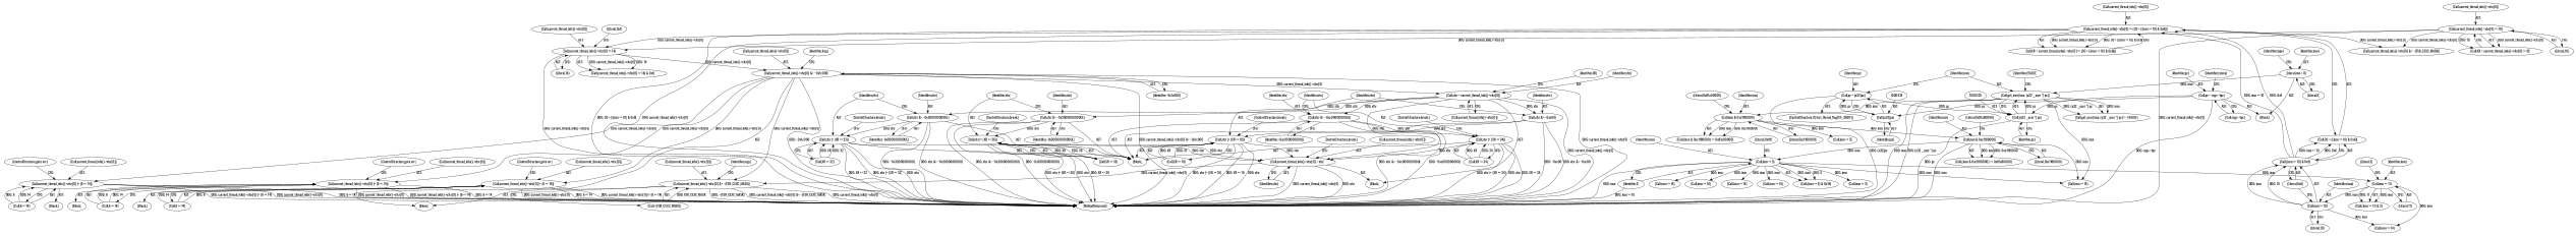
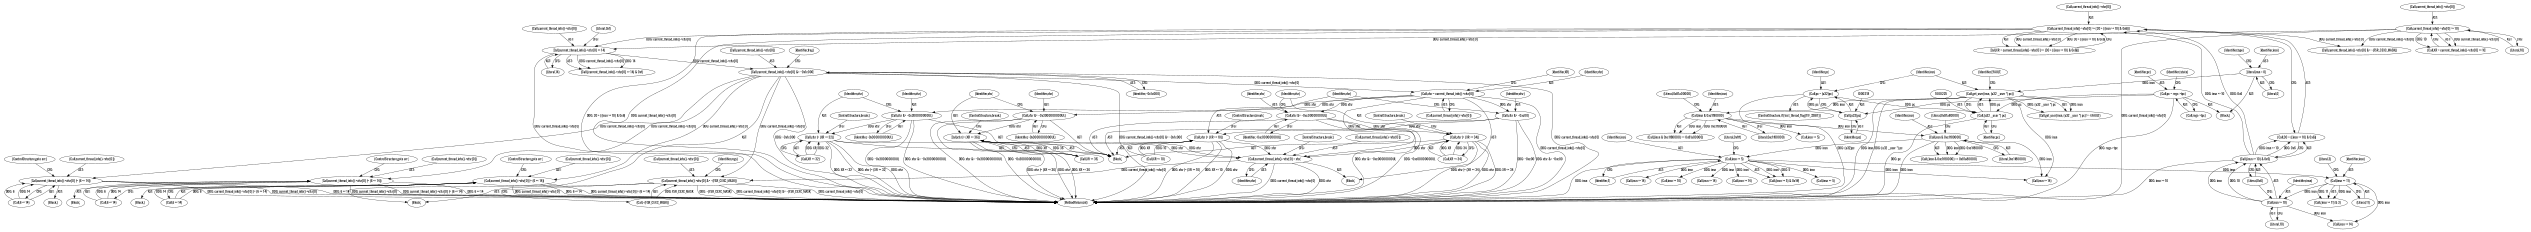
  digraph {
    fontname=Oswald
    node [fontname=Oswald]
    edge [fontname=Oswald]
    n1 [label="(Call,current_thread_info()->xfsr[0] &= ~0x1c000)"]
    n2 [label="(Call,current_thread_info()->xfsr[0] |= (6 << 14))"]
    n3 [label="(Call,current_thread_info()->xfsr[0] |= (6 << 14))"]
    n4 [label="(Call,current_thread_info()->xfsr[0] |= (6 << 14))"]
    n5 [label="(Call,xfsr = current_thread_info()->xfsr[0])"]
    n6 [label="(Call,current_thread_info()->xfsr[0] &= ~(FSR_CEXC_MASK))"]
    n7 [label="(Identifier,~0x1c000)"]
    n8 [label="(MethodReturn,int)"]
    n9 [label="(Block,)"]
    n10 [label="(Call,6 << 14)"]
    n11 [label="(Block,)"]
    n12 [label="(Block,)"]
    n13 [label="(Call,6 << 14)"]
    n14 [label="(Block,)"]
    n15 [label="(Call,6 << 14)"]
    n16 [label="(Call,xfsr &= ~0xc00)"]
    n17 [label="(Call,current_thread_info()->xfsr[0] = xfsr)"]
    n18 [label="(Call,xfsr &= ~0x300000000UL)"]
    n19 [label="(Call,xfsr &= ~0xc00000000UL)"]
    n20 [label="(Call,xfsr &= ~0x3000000000UL)"]
    n21 [label="(Block,)"]
    n22 [label="(Call,current_thread_info()->xfsr[0])"]
    n23 [label="(Call,~(FSR_CEXC_MASK))"]
    n24 [label="(Call,current_thread_info()->xfsr[0] >> 14)"]
    n25 [label="(Literal,14)"]
    n26 [label="(Call,(current_thread_info()->xfsr[0] >> 14) & 0xf)"]
    n27 [label="(Call,current_thread_info()->xfsr[0] >> (30 + ((insn >> 10) & 0x6)))"]
    n28 [label="(Call,XR = current_thread_info()->xfsr[0] >> (30 + ((insn >> 10) & 0x6)))"]
    n29 [label="(Call,30 + ((insn >> 10) & 0x6))"]
    n30 [label="(Call,current_thread_info()->xfsr[0] &= ~(FSR_CEXC_MASK))"]
    n31 [label="(Call,(insn >> 10) & 0x6)"]
    n32 [label="(Literal,0x6)"]
    n33 [label="(Call,insn >> 10)"]
    n34 [label="(Literal,10)"]
    n35 [label="(Call,insn >> 14)"]
    n36 [label="(Call,insn >> 11)"]
    n37 [label="(Literal,11)"]
    n38 [label="(Call,(insn >> 11) & 3)"]
    n39 [label="(Call,insn >> 5)"]
    n40 [label="(Call,insn >> 14)"]
    n41 [label="(Call,insn >> 10)"]
    n42 [label="(Call,insn >> 14)"]
    n43 [label="(Call,insn >> 14)"]
    n44 [label="(Call,insn >> 14)"]
    n45 [label="(Identifier,5)"]
    n46 [label="(Call,(insn >> 5) & 0x1ff)"]
    n47 [label="(Call,insn >> 5)"]
    n48 [label="(Call,insn & 0xc1f80000)"]
    n49 [label="(Literal,0xc1f80000)"]
    n50 [label="(Call,(insn & 0xc1f80000) == 0x81a80000)"]
    n51 [label="(Call,insn & 0xc1f80000)"]
    n52 [label="(Call,insn >> 5)"]
    n53 [label="(Call,(insn & 0xc1f80000) == 0x81a00000)"]
    n54 [label="(Literal,0xc1f80000)"]
    n55 [label="(Call,get_user(insn, (u32 __user *) pc))"]
    n56 [label="(Call,(u32 __user *) pc)"]
    n57 [label="(Call,get_user(insn, (u32 __user *) pc) != -EFAULT)"]
    n58 [label="(Identifier,pc)"]
    n59 [label="(Literal,insn = 0)"]
    n60 [label="(Literal,0)"]
    n61 [label="(Block,)"]
    n62 [label="(Call,pc = (u32)pc)"]
    n63 [label="(Call,(u32)pc)"]
    n64 [label="(ControlStructure,if (test_thread_flag(TIF_32BIT)))"]
    n65 [label="(Identifier,pc)"]
    n66 [label="(Call,pc = regs->tpc)"]
    n67 [label="(Call,regs->tpc)"]
    n68 [label="(Call,current_thread_info()->xfsr[0] >> 10)"]
    n69 [label="(Literal,10)"]
    n70 [label="(Call,XR = current_thread_info()->xfsr[0] >> 10)"]
    n71 [label="(Call,xfsr |= (XR << 10))"]
    n72 [label="(Block,)"]
    n73 [label="(Identifier,xfsr)"]
    n74 [label="(Call,xfsr |= (XR << 32))"]
    n75 [label="(Identifier,~0x300000000UL)"]
    n76 [label="(Call,xfsr |= (XR << 34))"]
    n77 [label="(Identifier,~0xc00000000UL)"]
    n78 [label="(Call,xfsr |= (XR << 36))"]
    n79 [label="(Identifier,~0x3000000000UL)"]
    n80 [label="(Call,XR << 10)"]
    n81 [label="(Call,XR << 32)"]
    n82 [label="(Call,XR << 34)"]
    n83 [label="(Call,XR << 36)"]
    n84 [label="(ControlStructure,goto err;)"]
    n85 [label="(Identifier,xfsr)"]
    n86 [label="(Call,current_thread_info()->xfsr[0])"]
    n87 [label="(Call,current_thread_info()->xfsr[0])"]
    n88 [label="(Literal,0x81a80000)"]
    n89 [label="(Identifier,freg)"]
    n90 [label="(Identifier,insn)"]
    n91 [label="(Identifier,pc)"]
    n92 [label="(ControlStructure,break;)"]
    n93 [label="(Identifier,XR)"]
    n94 [label="(Identifier,tstate)"]
    n95 [label="(ControlStructure,break;)"]
    n96 [label="(Identifier,regs)"]
    n97 [label="(Identifier,xfsr)"]
    n98 [label="(Identifier,insn)"]
    n99 [label="(Identifier,insn)"]
    n100 [label="(Call,current_thread_info()->xfsr[0])"]
    n101 [label="(Identifier,insn)"]
    n102 [label="(Identifier,xfsr)"]
    n103 [label="(Literal,0x81a00000)"]
    n104 [label="(Identifier,type)"]
    n105 [label="(ControlStructure,break;)"]
    n106 [label="(Call,current_thread_info()->xfsr[0])"]
    n107 [label="(Identifier,insn)"]
    n108 [label="(ControlStructure,break;)"]
    n109 [label="(Literal,0x1ff)"]
    n110 [label="(Identifier,xfsr)"]
    n111 [label="(ControlStructure,goto err;)"]
    n112 [label="(Call,current_thread_info()->xfsr[0])"]
    n113 [label="(ControlStructure,break;)"]
    n114 [label="(Call,current_thread_info()->xfsr[0])"]
    n115 [label="(Identifier,xfsr)"]
    n116 [label="(Call,current_thread_info()->xfsr[0])"]
    n117 [label="(Identifier,pc)"]
    n118 [label="(Identifier,insn)"]
    n119 [label="(ControlStructure,goto err;)"]
    n120 [label="(Call,current_thread_info()->xfsr[0])"]
    n121 [label="(Identifier,xfsr)"]
    n122 [label="(Literal,3)"]
    n123 [label="(Identifier,xfsr)"]
    n124 [label="(Identifier,xfsr)"]
    n125 [label="(Identifier,xfsr)"]
    n126 [label="(Literal,0xf)"]
    n127 [label="(Call,current_thread_info()->xfsr[0])"]
    n128 [label="(Identifier,insn)"]
    n129 [label="(Identifier,EFAULT)"]
    1000225
    1000218
    n1 -> n2 [label="DDG: current_thread_info()->xfsr[0]"]
    n1 -> n3 [label="DDG: current_thread_info()->xfsr[0]"]
    n1 -> n4 [label="DDG: current_thread_info()->xfsr[0]"]
    n1 -> n5 [label="DDG: current_thread_info()->xfsr[0]"]
    n1 -> n6 [label="DDG: current_thread_info()->xfsr[0]"]
    n1 -> n7 [label="CFG: "]
    n1 -> n8 [label="DDG: ~0x1c000"]
    n1 -> n8 [label="DDG: current_thread_info()->xfsr[0] &= ~0x1c000"]
    n1 -> n8 [label="DDG: current_thread_info()->xfsr[0]"]
    n1 -> n9 [label="AST: "]
    n2 -> n8 [label="DDG: 6 << 14"]
    n2 -> n8 [label="DDG: current_thread_info()->xfsr[0] |= (6 << 14)"]
    n2 -> n8 [label="DDG: current_thread_info()->xfsr[0]"]
    n2 -> n10 [label="CFG: "]
    n2 -> n11 [label="AST: "]
    n3 -> n8 [label="DDG: current_thread_info()->xfsr[0]"]
    n3 -> n8 [label="DDG: current_thread_info()->xfsr[0] |= (6 << 14)"]
    n3 -> n8 [label="DDG: 6 << 14"]
    n3 -> n12 [label="AST: "]
    n3 -> n13 [label="CFG: "]
    n4 -> n8 [label="DDG: current_thread_info()->xfsr[0]"]
    n4 -> n8 [label="DDG: 6 << 14"]
    n4 -> n8 [label="DDG: current_thread_info()->xfsr[0] |= (6 << 14)"]
    n4 -> n14 [label="AST: "]
    n4 -> n15 [label="CFG: "]
    n5 -> n8 [label="DDG: current_thread_info()->xfsr[0]"]
    n5 -> n16 [label="DDG: xfsr"]
    n5 -> n17 [label="DDG: xfsr"]
    n5 -> n18 [label="DDG: xfsr"]
    n5 -> n19 [label="DDG: xfsr"]
    n5 -> n20 [label="DDG: xfsr"]
    n5 -> n21 [label="AST: "]
    n5 -> n22 [label="CFG: "]
    n6 -> n8 [label="DDG: current_thread_info()->xfsr[0]"]
    n6 -> n8 [label="DDG: ~(FSR_CEXC_MASK)"]
    n6 -> n8 [label="DDG: current_thread_info()->xfsr[0] &= ~(FSR_CEXC_MASK)"]
    n6 -> n9 [label="AST: "]
    n6 -> n23 [label="CFG: "]
    n7 -> n1 [label="AST: "]
    n10 -> n2 [label="AST: "]
    n10 -> n2 [label="DDG: 6"]
    n10 -> n2 [label="DDG: 14"]
    n13 -> n3 [label="AST: "]
    n13 -> n3 [label="DDG: 6"]
    n13 -> n3 [label="DDG: 14"]
    n15 -> n4 [label="AST: "]
    n15 -> n4 [label="DDG: 6"]
    n15 -> n4 [label="DDG: 14"]
    n16 -> n8 [label="DDG: ~0xc00"]
    n16 -> n8 [label="DDG: xfsr &= ~0xc00"]
    n16 -> n71 [label="DDG: xfsr"]
    n16 -> n72 [label="AST: "]
    n17 -> n6 [label="DDG: current_thread_info()->xfsr[0]"]
    n17 -> n8 [label="DDG: xfsr"]
    n17 -> n8 [label="DDG: current_thread_info()->xfsr[0]"]
    n17 -> n21 [label="AST: "]
    n17 -> n73 [label="CFG: "]
    n18 -> n8 [label="DDG: ~0x300000000UL"]
    n18 -> n8 [label="DDG: xfsr &= ~0x300000000UL"]
    n18 -> n72 [label="AST: "]
    n18 -> n74 [label="DDG: xfsr"]
    n18 -> n75 [label="CFG: "]
    n19 -> n8 [label="DDG: xfsr &= ~0xc00000000UL"]
    n19 -> n8 [label="DDG: ~0xc00000000UL"]
    n19 -> n72 [label="AST: "]
    n19 -> n76 [label="DDG: xfsr"]
    n19 -> n77 [label="CFG: "]
    n20 -> n8 [label="DDG: xfsr &= ~0x3000000000UL"]
    n20 -> n8 [label="DDG: ~0x3000000000UL"]
    n20 -> n72 [label="AST: "]
    n20 -> n78 [label="DDG: xfsr"]
    n20 -> n79 [label="CFG: "]
    n22 -> n5 [label="AST: "]
    n23 -> n6 [label="AST: "]
    n23 -> n6 [label="DDG: FSR_CEXC_MASK"]
    n24 -> n1 [label="DDG: current_thread_info()->xfsr[0]"]
    n24 -> n8 [label="DDG: current_thread_info()->xfsr[0]"]
    n24 -> n25 [label="CFG: "]
    n24 -> n26 [label="AST: "]
    n24 -> n26 [label="DDG: current_thread_info()->xfsr[0]"]
    n24 -> n26 [label="DDG: 14"]
    n25 -> n24 [label="AST: "]
    n27 -> n8 [label="DDG: 30 + ((insn >> 10) & 0x6)"]
    n27 -> n8 [label="DDG: current_thread_info()->xfsr[0]"]
    n27 -> n24 [label="DDG: current_thread_info()->xfsr[0]"]
    n27 -> n28 [label="AST: "]
    n27 -> n28 [label="DDG: current_thread_info()->xfsr[0]"]
    n27 -> n28 [label="DDG: 30 + ((insn >> 10) & 0x6)"]
    n27 -> n29 [label="CFG: "]
    n27 -> n30 [label="DDG: current_thread_info()->xfsr[0]"]
    n28 -> n27 [label="CFG: "]
    n29 -> n27 [label="AST: "]
    n29 -> n31 [label="CFG: "]
-   n45 -> n8 [label="DDG: insn >> 10"]
+   n31 -> n8 [label="DDG: insn >> 10"]
    n31 -> n27 [label="DDG: insn >> 10"]
    n31 -> n27 [label="DDG: 0x6"]
    n31 -> n29 [label="AST: "]
    n31 -> n29 [label="DDG: insn >> 10"]
    n31 -> n29 [label="DDG: 0x6"]
    n31 -> n32 [label="CFG: "]
    n32 -> n31 [label="AST: "]
    n32 -> n33 [label="CFG: "]
    n33 -> n31 [label="AST: "]
    n33 -> n31 [label="DDG: insn"]
    n33 -> n31 [label="DDG: 10"]
    n33 -> n34 [label="CFG: "]
    n33 -> n35 [label="DDG: insn"]
    n34 -> n33 [label="AST: "]
    n36 -> n33 [label="DDG: insn"]
    n36 -> n35 [label="DDG: insn"]
    n36 -> n37 [label="CFG: "]
    n36 -> n38 [label="AST: "]
    n36 -> n38 [label="DDG: insn"]
    n36 -> n38 [label="DDG: 11"]
    n37 -> n36 [label="AST: "]
    n39 -> n8 [label="DDG: insn"]
    n39 -> n36 [label="DDG: insn"]
    n39 -> n40 [label="DDG: insn"]
    n39 -> n41 [label="DDG: insn"]
    n39 -> n42 [label="DDG: insn"]
    n39 -> n43 [label="DDG: insn"]
    n39 -> n44 [label="DDG: insn"]
    n39 -> n45 [label="CFG: "]
    n39 -> n46 [label="AST: "]
    n39 -> n46 [label="DDG: insn"]
    n39 -> n46 [label="DDG: 5"]
    n39 -> n47 [label="DDG: insn"]
    n45 -> n39 [label="AST: "]
    n48 -> n8 [label="DDG: insn"]
    n48 -> n39 [label="DDG: insn"]
    n48 -> n42 [label="DDG: insn"]
    n48 -> n49 [label="CFG: "]
    n48 -> n50 [label="AST: "]
    n48 -> n50 [label="DDG: insn"]
    n48 -> n50 [label="DDG: 0xc1f80000"]
    n49 -> n48 [label="AST: "]
    n51 -> n48 [label="DDG: insn"]
    n51 -> n52 [label="DDG: insn"]
    n51 -> n53 [label="AST: "]
    n51 -> n53 [label="DDG: insn"]
    n51 -> n53 [label="DDG: 0xc1f80000"]
    n51 -> n54 [label="CFG: "]
    n54 -> n51 [label="AST: "]
    n55 -> n8 [label="DDG: insn"]
    n55 -> n8 [label="DDG: (u32 __user *) pc"]
    n55 -> n42 [label="DDG: insn"]
    n55 -> n51 [label="DDG: insn"]
    n55 -> n56 [label="CFG: "]
    n55 -> n57 [label="AST: "]
    n55 -> n57 [label="DDG: insn"]
    n55 -> n57 [label="DDG: (u32 __user *) pc"]
    n56 -> n8 [label="DDG: pc"]
    n56 -> n55 [label="AST: "]
    n56 -> n55 [label="DDG: pc"]
    n56 -> n58 [label="CFG: "]
    n58 -> n56 [label="AST: "]
    n59 -> n55 [label="DDG: insn"]
    n59 -> n60 [label="CFG: "]
    n59 -> n61 [label="AST: "]
    n60 -> n59 [label="AST: "]
    n62 -> n8 [label="DDG: (u32)pc"]
    n62 -> n56 [label="DDG: pc"]
    n62 -> n63 [label="CFG: "]
    n62 -> n64 [label="AST: "]
    n63 -> n62 [label="AST: "]
    n63 -> n62 [label="DDG: pc"]
    n63 -> n65 [label="CFG: "]
    n65 -> n63 [label="AST: "]
    n66 -> n8 [label="DDG: regs->tpc"]
    n66 -> n56 [label="DDG: pc"]
    n66 -> n61 [label="AST: "]
    n66 -> n63 [label="DDG: pc"]
    n66 -> n67 [label="CFG: "]
    n67 -> n66 [label="AST: "]
    n68 -> n8 [label="DDG: current_thread_info()->xfsr[0]"]
    n68 -> n24 [label="DDG: current_thread_info()->xfsr[0]"]
    n68 -> n30 [label="DDG: current_thread_info()->xfsr[0]"]
    n68 -> n69 [label="CFG: "]
    n68 -> n70 [label="AST: "]
    n68 -> n70 [label="DDG: current_thread_info()->xfsr[0]"]
    n68 -> n70 [label="DDG: 10"]
    n69 -> n68 [label="AST: "]
    n70 -> n68 [label="CFG: "]
    n71 -> n8 [label="DDG: XR << 10"]
    n71 -> n8 [label="DDG: xfsr"]
    n71 -> n8 [label="DDG: xfsr |= (XR << 10)"]
    n71 -> n17 [label="DDG: xfsr"]
    n71 -> n72 [label="AST: "]
-   n71 -> n80 [label="CFG: "]
    n73 -> n17 [label="AST: "]
    n74 -> n8 [label="DDG: XR << 32"]
    n74 -> n8 [label="DDG: xfsr |= (XR << 32)"]
    n74 -> n8 [label="DDG: xfsr"]
    n74 -> n17 [label="DDG: xfsr"]
    n74 -> n72 [label="AST: "]
    n74 -> n81 [label="CFG: "]
    n75 -> n18 [label="AST: "]
    n76 -> n8 [label="DDG: xfsr |= (XR << 34)"]
    n76 -> n8 [label="DDG: xfsr"]
    n76 -> n8 [label="DDG: XR << 34"]
    n76 -> n17 [label="DDG: xfsr"]
    n76 -> n72 [label="AST: "]
    n76 -> n82 [label="CFG: "]
    n77 -> n19 [label="AST: "]
    n78 -> n8 [label="DDG: xfsr"]
    n78 -> n8 [label="DDG: XR << 36"]
    n78 -> n8 [label="DDG: xfsr |= (XR << 36)"]
    n78 -> n17 [label="DDG: xfsr"]
    n78 -> n72 [label="AST: "]
    n78 -> n83 [label="CFG: "]
    n79 -> n20 [label="AST: "]
    n80 -> n71 [label="AST: "]
    n80 -> n71 [label="DDG: XR"]
    n80 -> n71 [label="DDG: 10"]
    n81 -> n74 [label="AST: "]
    n81 -> n74 [label="DDG: XR"]
    n81 -> n74 [label="DDG: 32"]
    n82 -> n76 [label="AST: "]
    n82 -> n76 [label="DDG: XR"]
    n82 -> n76 [label="DDG: 34"]
    n83 -> n78 [label="AST: "]
    n83 -> n78 [label="DDG: XR"]
    n83 -> n78 [label="DDG: 36"]
    n84 -> n3 [label="CFG: "]
    n85 -> n19 [label="AST: "]
    n86 -> n1 [label="AST: "]
    n87 -> n2 [label="AST: "]
    n88 -> n48 [label="CFG: "]
    n89 -> n1 [label="CFG: "]
    n90 -> n36 [label="AST: "]
    n91 -> n62 [label="AST: "]
    n92 -> n74 [label="CFG: "]
    n93 -> n5 [label="CFG: "]
    n94 -> n66 [label="CFG: "]
    n95 -> n78 [label="CFG: "]
    n96 -> n6 [label="CFG: "]
    n97 -> n19 [label="CFG: "]
    n97 -> n76 [label="AST: "]
    n98 -> n48 [label="AST: "]
    n99 -> n39 [label="AST: "]
    n100 -> n24 [label="AST: "]
    n101 -> n33 [label="AST: "]
    n102 -> n18 [label="CFG: "]
    n102 -> n74 [label="AST: "]
    n103 -> n51 [label="CFG: "]
    n104 -> n59 [label="CFG: "]
    n105 -> n71 [label="CFG: "]
    n106 -> n4 [label="AST: "]
    n107 -> n55 [label="AST: "]
    n107 -> n62 [label="CFG: "]
    n108 -> n17 [label="CFG: "]
    n109 -> n39 [label="CFG: "]
    n110 -> n16 [label="AST: "]
    n111 -> n2 [label="CFG: "]
    n112 -> n17 [label="AST: "]
    n113 -> n76 [label="CFG: "]
    n114 -> n68 [label="AST: "]
    n115 -> n20 [label="AST: "]
    n116 -> n27 [label="AST: "]
    n117 -> n66 [label="AST: "]
    n118 -> n51 [label="AST: "]
    n119 -> n4 [label="CFG: "]
    n120 -> n6 [label="AST: "]
    n121 -> n16 [label="CFG: "]
    n121 -> n71 [label="AST: "]
    n122 -> n36 [label="CFG: "]
    n123 -> n18 [label="AST: "]
    n124 -> n20 [label="CFG: "]
    n124 -> n78 [label="AST: "]
    n125 -> n5 [label="AST: "]
    n126 -> n24 [label="CFG: "]
    n127 -> n3 [label="AST: "]
    n128 -> n59 [label="AST: "]
    n129 -> n55 [label="CFG: "]
    1000225 -> n56 [label="AST: "]
    1000218 -> n63 [label="AST: "]
  }
